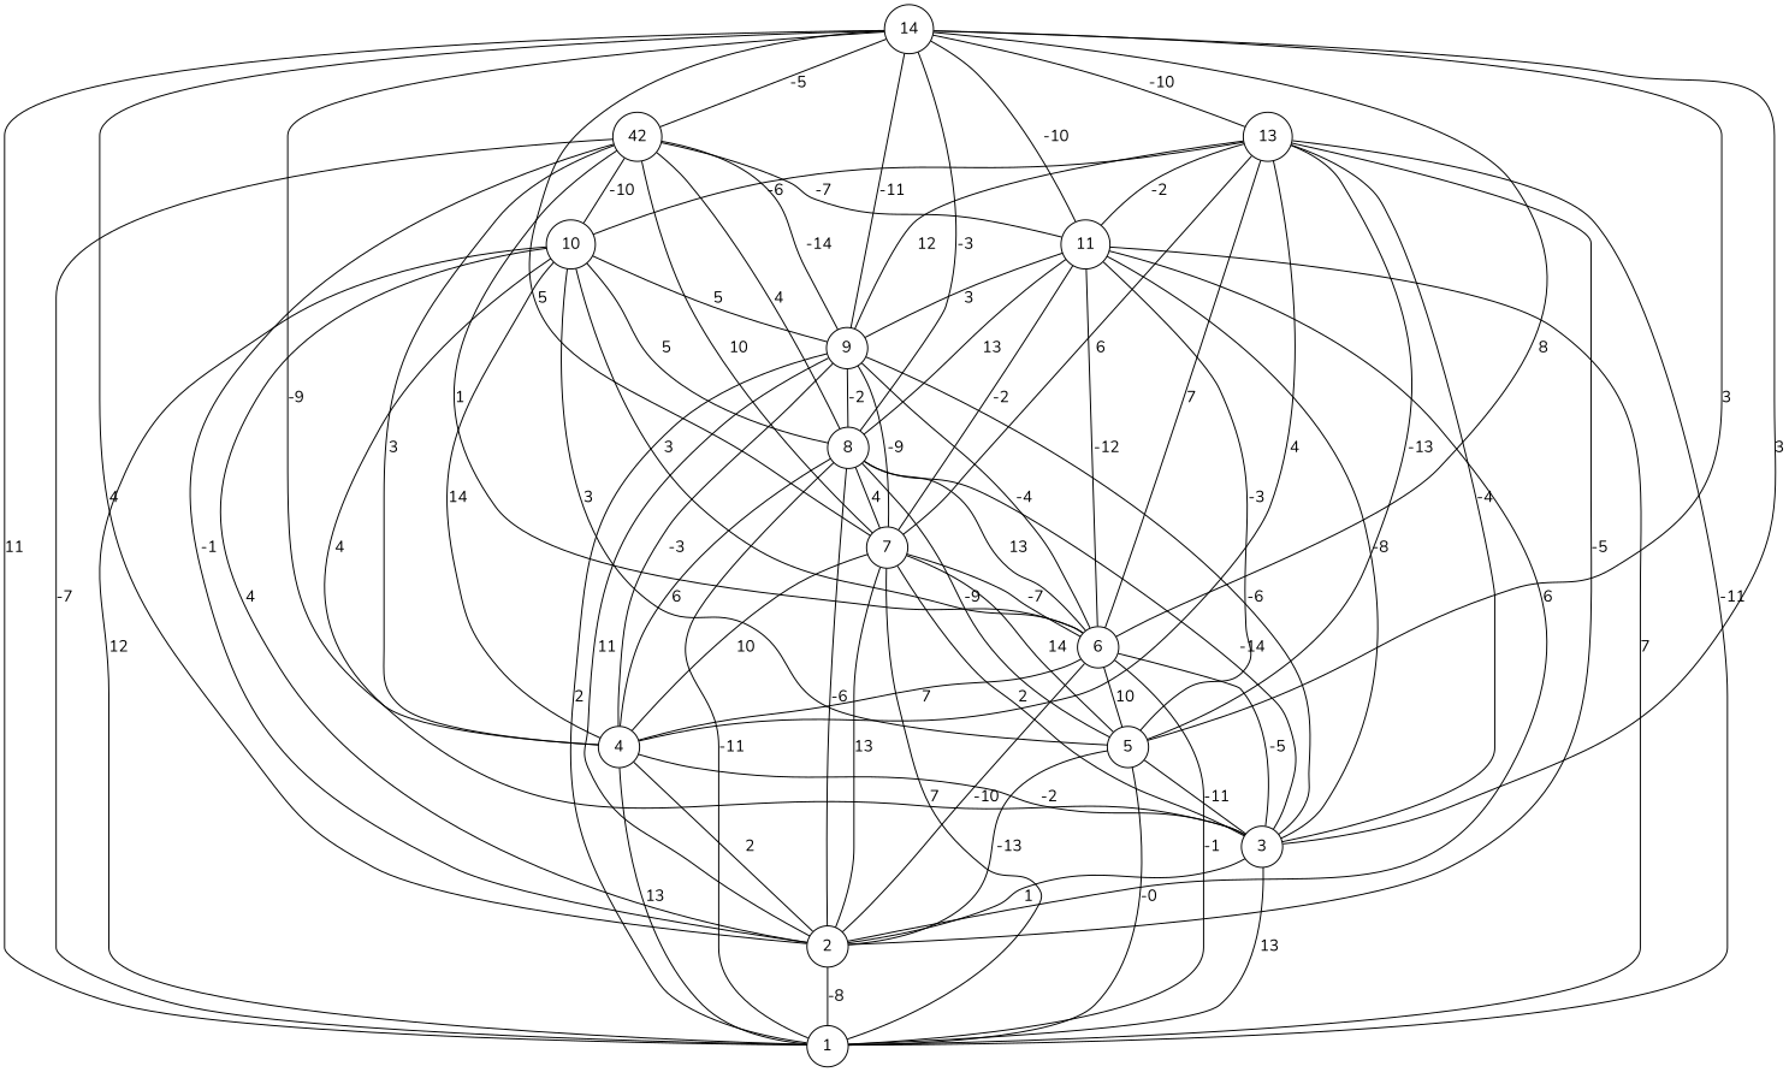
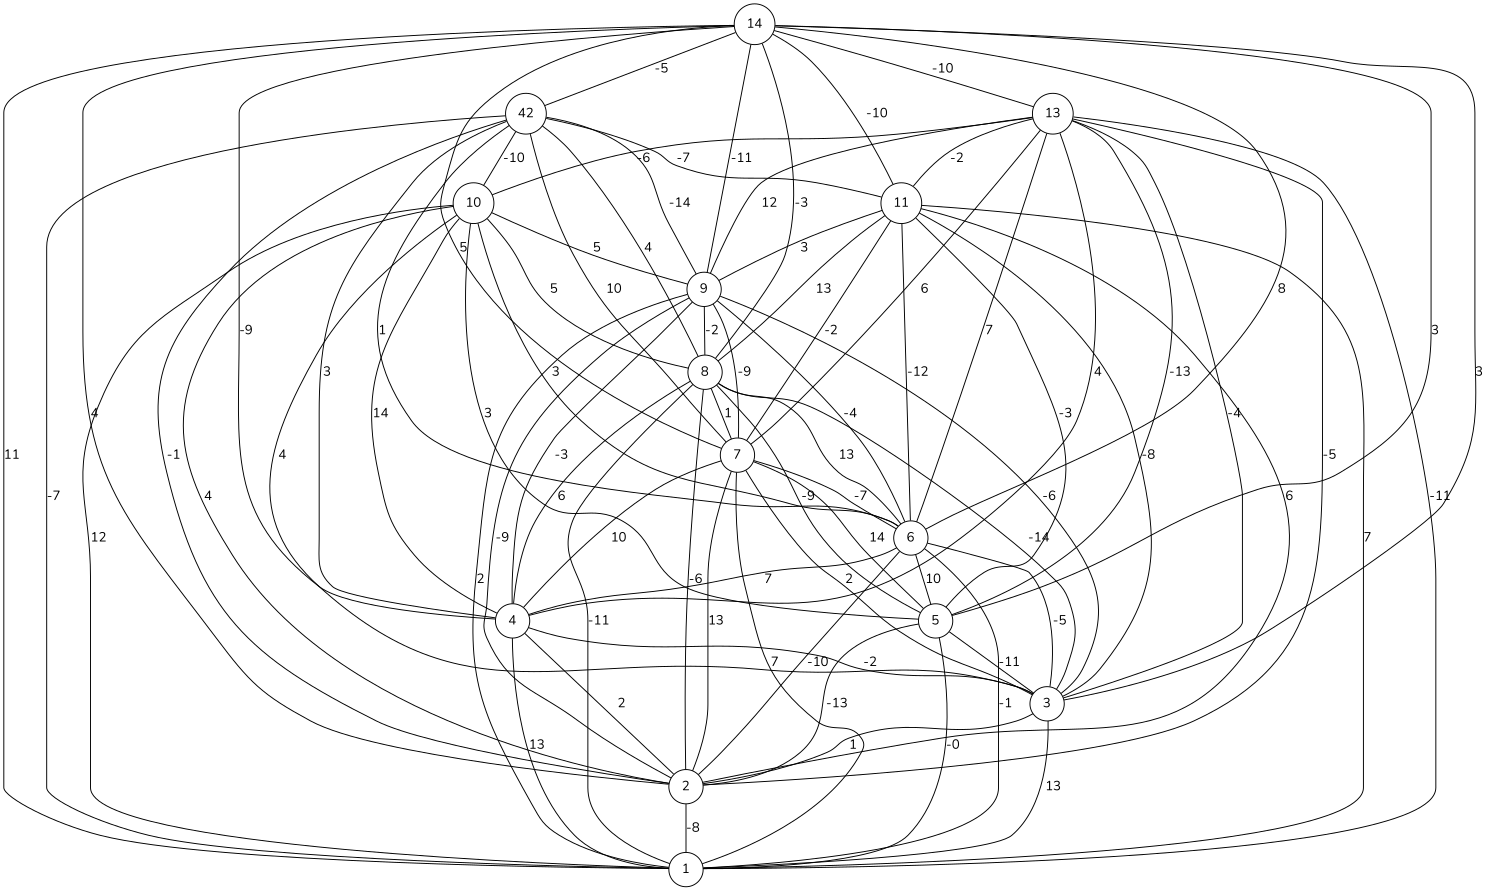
  graph {
    fontname=Nunito
    node [fontname=Nunito shape=circle]
    edge [fontname=Nunito]
    14
    1
    2
    3
    4
    5
    6
    7
    8
    9
    11
    n12 [label=42]
    13
    10
    14 -- 1 [label=11]
    14 -- 2 [label=4]
    14 -- 3 [label=3]
    14 -- 4 [label=-9]
    14 -- 5 [label=3]
    14 -- 6 [label=8]
    14 -- 7 [label=5]
    14 -- 8 [label=-3]
    14 -- 9 [label=-11]
    14 -- 11 [label=-10]
    14 -- n12 [label=-5]
    14 -- 13 [label=-10]
    2 -- 1 [label=-8]
    3 -- 1 [label=13]
    3 -- 2 [label=1]
    4 -- 1 [label=13]
    4 -- 2 [label=2]
    4 -- 3 [label=-2]
    5 -- 1 [label=-0]
    5 -- 2 [label=-13]
    5 -- 3 [label=-11]
    6 -- 1 [label=-1]
    6 -- 2 [label=-10]
    6 -- 3 [label=-5]
    6 -- 4 [label=7]
    6 -- 5 [label=10]
    7 -- 1 [label=7]
    7 -- 2 [label=13]
    7 -- 3 [label=2]
    7 -- 4 [label=10]
    7 -- 5 [label=14]
    7 -- 6 [label=-7]
    8 -- 1 [label=-11]
    8 -- 2 [label=-6]
    8 -- 3 [label=-14]
    8 -- 4 [label=6]
    8 -- 5 [label=-9]
    8 -- 6 [label=13]
-   8 -- 7 [label=4]
+   8 -- 7 [label=1]
    9 -- 1 [label=2]
-   9 -- 2 [label=11]
+   9 -- 2 [label=-9]
    9 -- 3 [label=-6]
    9 -- 4 [label=-3]
    9 -- 6 [label=-4]
    9 -- 7 [label=-9]
    9 -- 8 [label=-2]
    11 -- 1 [label=7]
    11 -- 2 [label=6]
    11 -- 3 [label=-8]
    11 -- 5 [label=-3]
    11 -- 6 [label=-12]
    11 -- 7 [label=-2]
    11 -- 8 [label=13]
    11 -- 9 [label=3]
    n12 -- 1 [label=-7]
    n12 -- 2 [label=-1]
    n12 -- 4 [label=3]
    n12 -- 6 [label=1]
    n12 -- 7 [label=10]
    n12 -- 8 [label=4]
    n12 -- 9 [label=-14]
    n12 -- 11 [label=-7]
    n12 -- 10 [label=-10]
    13 -- 1 [label=-11]
    13 -- 2 [label=-5]
    13 -- 3 [label=-4]
    13 -- 4 [label=4]
    13 -- 5 [label=-13]
    13 -- 6 [label=7]
    13 -- 7 [label=6]
    13 -- 9 [label=12]
    13 -- 11 [label=-2]
    13 -- 10 [label=-6]
    10 -- 1 [label=12]
    10 -- 2 [label=4]
    10 -- 3 [label=4]
    10 -- 4 [label=14]
    10 -- 5 [label=3]
    10 -- 6 [label=3]
    10 -- 8 [label=5]
    10 -- 9 [label=5]
  }
